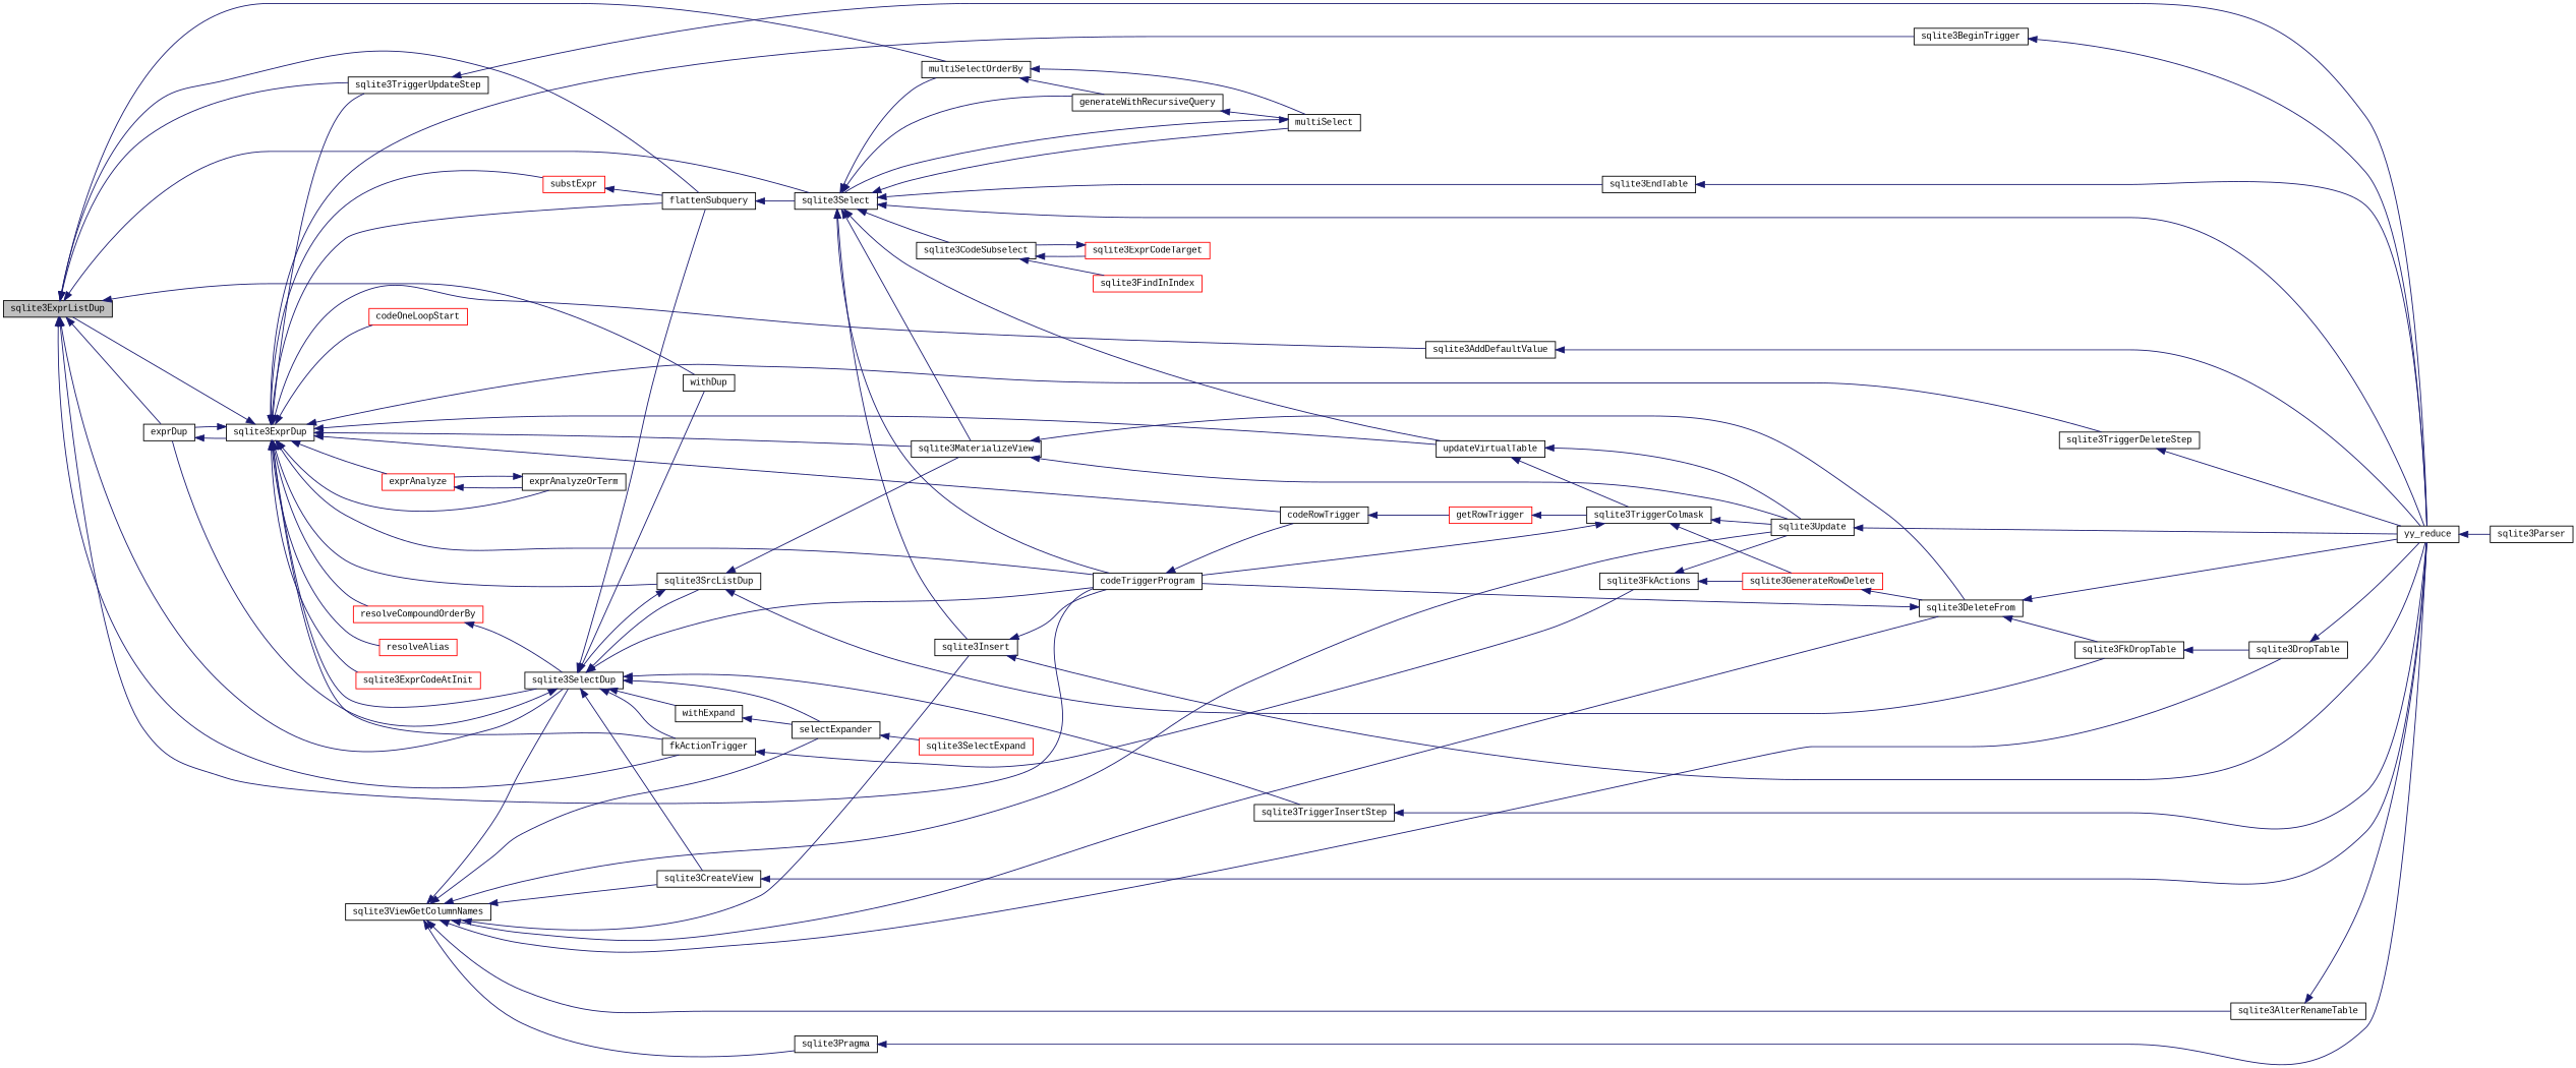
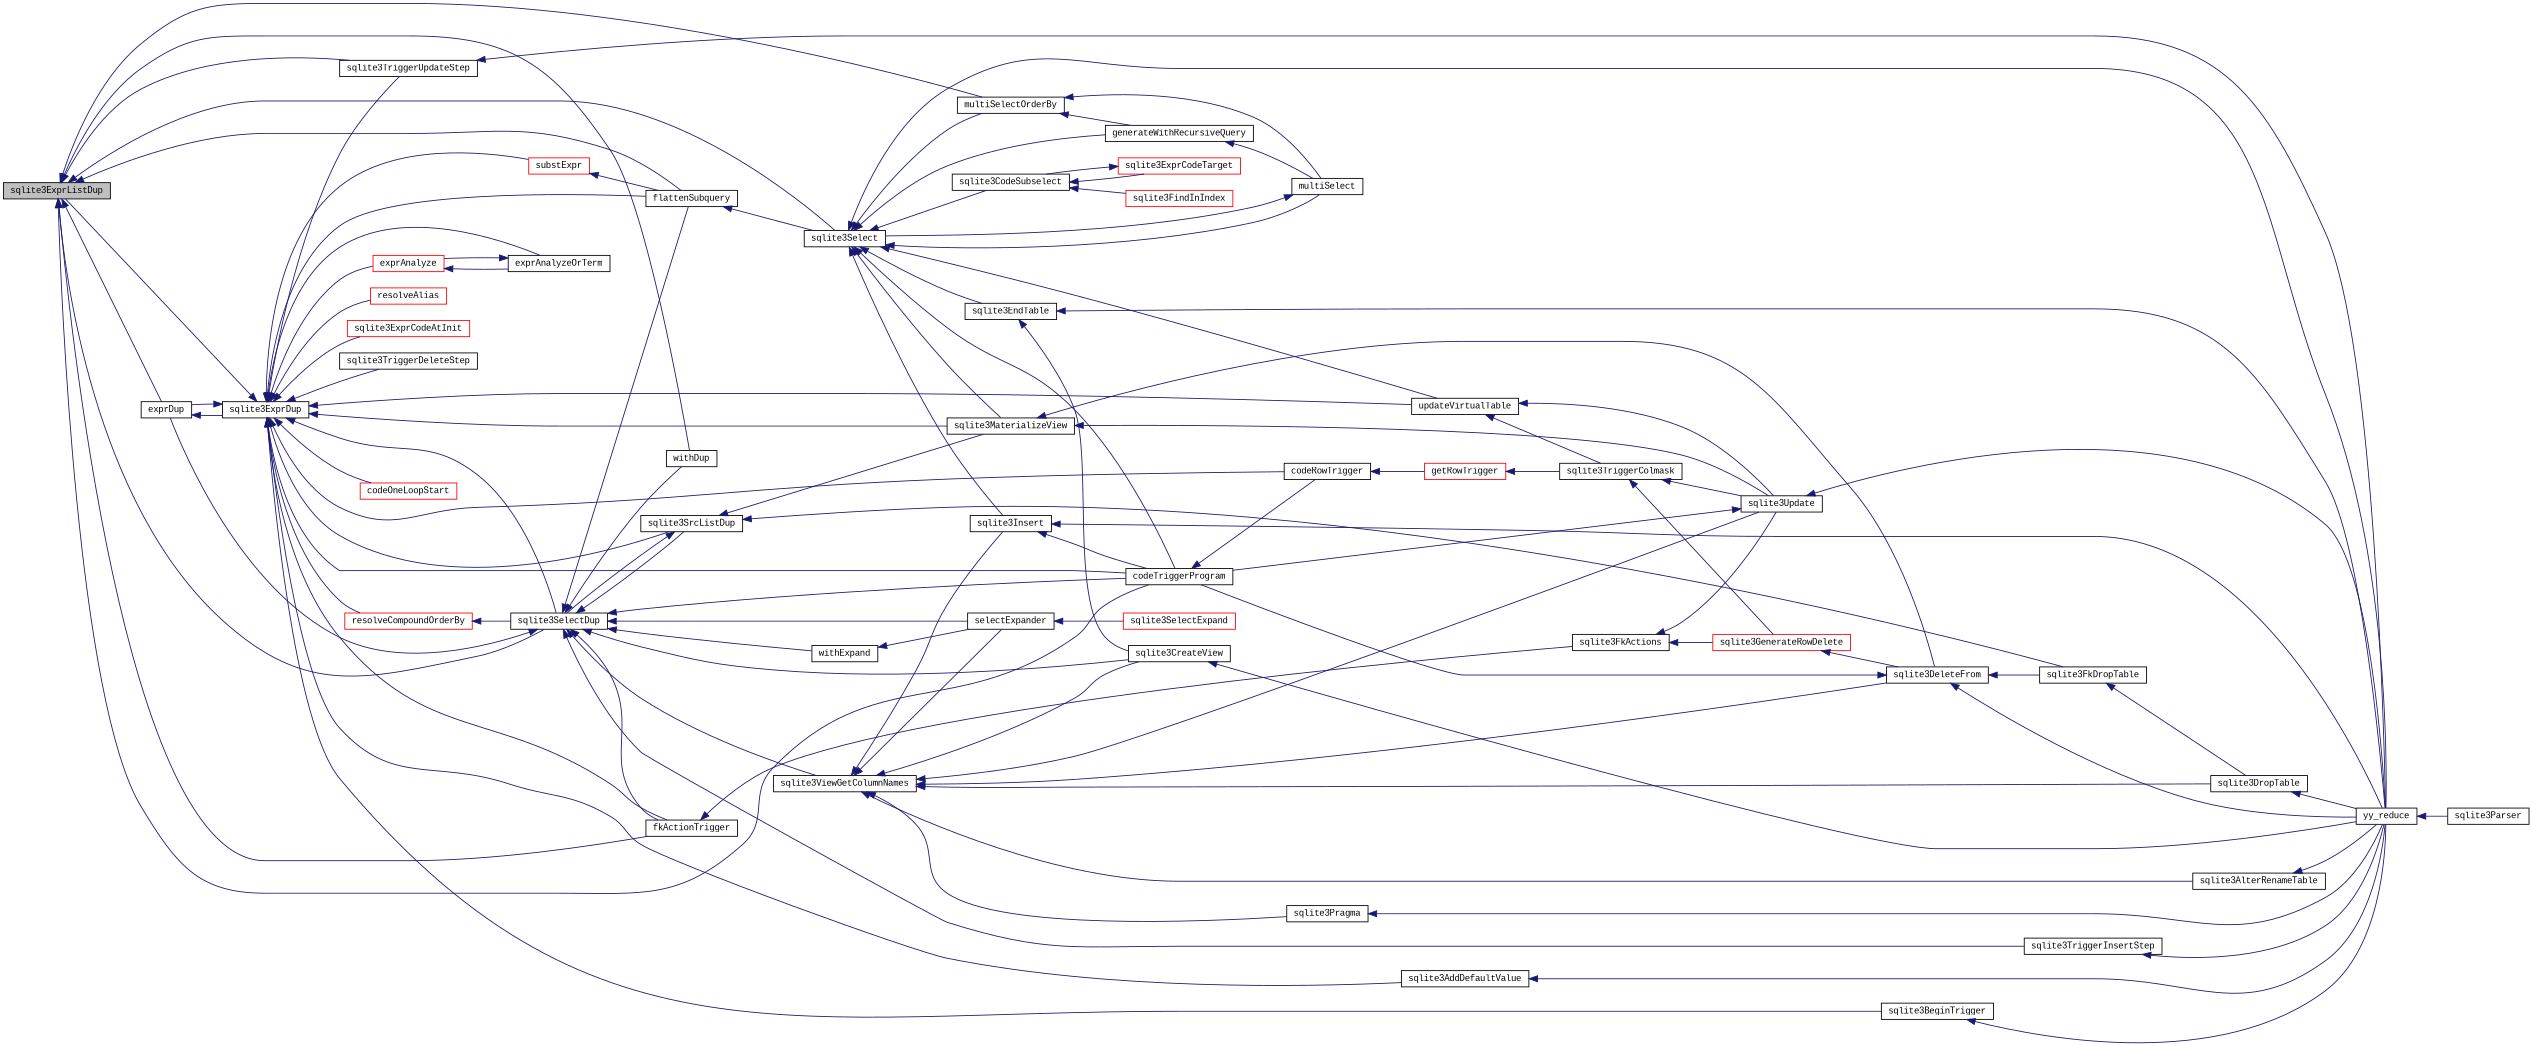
  digraph {
    fontname="Liberation Mono"
    rankdir=LR
    node [color=black fillcolor=white fontname="Liberation Mono" fontsize=10 shape=record style=filled]
    edge [color=midnightblue dir=back fontname="Liberation Mono" fontsize=10 labelfontname=FreeSans labelfontsize=10 style=solid]
    n1 [fillcolor=grey75 fontcolor=black height=0.2 label=sqlite3ExprListDup width=0.4]
    n2 [height=0.2 label=exprDup width=0.4]
    n3 [height=0.2 label=sqlite3SelectDup width=0.4]
    n4 [height=0.2 label=withDup width=0.4]
    n5 [height=0.2 label=codeTriggerProgram width=0.4]
    n6 [height=0.2 label=fkActionTrigger width=0.4]
    n7 [height=0.2 label=flattenSubquery width=0.4]
    n8 [height=0.2 label=sqlite3Select width=0.4]
    n9 [height=0.2 label=multiSelectOrderBy width=0.4]
    n10 [height=0.2 label=sqlite3TriggerUpdateStep width=0.4]
    n11 [height=0.2 label=sqlite3ExprDup width=0.4]
    n12 [height=0.2 label=sqlite3SrcListDup width=0.4]
    n13 [height=0.2 label=sqlite3CreateView width=0.4]
    n14 [height=0.2 label=sqlite3ViewGetColumnNames width=0.4]
    n15 [height=0.2 label=selectExpander width=0.4]
    n16 [height=0.2 label=withExpand width=0.4]
    n17 [height=0.2 label=sqlite3TriggerInsertStep width=0.4]
    n18 [height=0.2 label=codeRowTrigger width=0.4]
    n19 [height=0.2 label=sqlite3FkActions width=0.4]
    n20 [height=0.2 label=sqlite3MaterializeView width=0.4]
    n21 [height=0.2 label=updateVirtualTable width=0.4]
    n22 [height=0.2 label=yy_reduce width=0.4]
    n23 [height=0.2 label=sqlite3Insert width=0.4]
    n24 [height=0.2 label=sqlite3CodeSubselect width=0.4]
    n25 [height=0.2 label=sqlite3EndTable width=0.4]
    n26 [height=0.2 label=generateWithRecursiveQuery width=0.4]
    n27 [height=0.2 label=multiSelect width=0.4]
    n28 [color=red height=0.2 label=resolveAlias width=0.4]
    n29 [color=red height=0.2 label=resolveCompoundOrderBy width=0.4]
    n30 [color=red height=0.2 label=sqlite3ExprCodeAtInit width=0.4]
    n31 [height=0.2 label=sqlite3AddDefaultValue width=0.4]
    n32 [color=red height=0.2 label=substExpr width=0.4]
    n33 [height=0.2 label=sqlite3BeginTrigger width=0.4]
    n34 [height=0.2 label=sqlite3TriggerDeleteStep width=0.4]
    n35 [height=0.2 label=exprAnalyzeOrTerm width=0.4]
    n36 [color=red height=0.2 label=exprAnalyze width=0.4]
    n37 [color=red height=0.2 label=codeOneLoopStart width=0.4]
    n38 [height=0.2 label=sqlite3FkDropTable width=0.4]
    n39 [color=red height=0.2 label=getRowTrigger width=0.4]
    n40 [height=0.2 label=sqlite3DeleteFrom width=0.4]
    n41 [height=0.2 label=sqlite3Update width=0.4]
    n42 [height=0.2 label=sqlite3TriggerColmask width=0.4]
    n43 [height=0.2 label=sqlite3DropTable width=0.4]
    n44 [height=0.2 label=sqlite3AlterRenameTable width=0.4]
    n45 [height=0.2 label=sqlite3Pragma width=0.4]
    n46 [color=red height=0.2 label=sqlite3SelectExpand width=0.4]
    n47 [height=0.2 label=sqlite3Parser width=0.4]
    n48 [color=red height=0.2 label=sqlite3GenerateRowDelete width=0.4]
    n49 [color=red height=0.2 label=sqlite3FindInIndex width=0.4]
    n50 [color=red height=0.2 label=sqlite3ExprCodeTarget width=0.4]
    n1 -> n2
    n1 -> n3
    n1 -> n4
    n1 -> n5
    n1 -> n6
    n1 -> n7
    n1 -> n8
    n1 -> n9
    n1 -> n10
    n2 -> n11
    n3 -> n2
    n3 -> n4
    n3 -> n5
    n3 -> n6
    n3 -> n7
    n3 -> n12
    n3 -> n13
-   n14 -> n3
+   n3 -> n14
    n3 -> n15
    n3 -> n16
    n3 -> n17
    n5 -> n18
    n6 -> n19
    n7 -> n8
    n8 -> n5
    n8 -> n9
    n8 -> n20
    n8 -> n21
    n8 -> n22
    n8 -> n23
    n8 -> n24
    n8 -> n25
    n8 -> n26
    n8 -> n27
    n9 -> n26
    n9 -> n27
    n10 -> n22
    n11 -> n1
    n11 -> n2
    n11 -> n3
    n11 -> n5
    n11 -> n6
    n11 -> n7
    n11 -> n10
    n11 -> n12
    n11 -> n18
    n11 -> n20
    n11 -> n21
    n11 -> n28
    n11 -> n29
    n11 -> n30
    n11 -> n31
    n11 -> n32
    n11 -> n33
    n11 -> n34
    n11 -> n35
    n11 -> n36
    n11 -> n37
    n12 -> n3
    n12 -> n20
    n12 -> n38
    n13 -> n22
    n14 -> n13
    n14 -> n15
    n14 -> n23
    n14 -> n40
    n14 -> n41
    n14 -> n43
    n14 -> n44
    n14 -> n45
    n15 -> n46
    n16 -> n15
    n17 -> n22
    n18 -> n39
    n19 -> n41
    n19 -> n48
    n20 -> n40
    n20 -> n41
    n21 -> n41
    n21 -> n42
    n22 -> n47
    n23 -> n5
    n23 -> n22
    n24 -> n49
    n24 -> n50
+   n25 -> n13
    n25 -> n22
    n26 -> n27
    n27 -> n8
    n29 -> n3
    n31 -> n22
    n32 -> n7
    n33 -> n22
-   n34 -> n22
    n35 -> n36
    n36 -> n35
    n38 -> n43
    n39 -> n42
    n40 -> n5
    n40 -> n22
    n40 -> n38
-   n42 -> n5
+   n41 -> n5
    n41 -> n22
    n42 -> n41
    n42 -> n48
    n43 -> n22
    n44 -> n22
    n45 -> n22
    n48 -> n40
    n50 -> n24
  }
